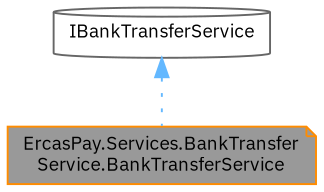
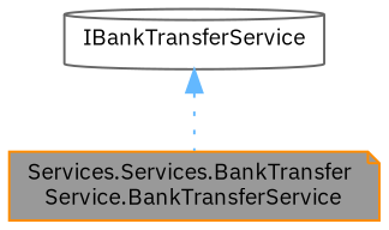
  digraph {
    fontname="IBM Plex Sans"
    node [fontname="IBM Plex Sans" fontsize=10 style=filled]
-   n1 [color=darkorange fillcolor=grey60 fontcolor=black height=0.2 label="ErcasPay.Services.BankTransfer\lService.BankTransferService" shape=note width=0.4]
+   n1 [color=darkorange fillcolor=grey60 fontcolor=black height=0.2 label="Services.Services.BankTransfer\lService.BankTransferService" shape=note width=0.4]
    n2 [color=gray40 fillcolor=white height=0.2 label=IBankTransferService shape=cylinder width=0.4]
    n2 -> n1 [color=steelblue1 dir=back fontname="IBM Plex Sans" fontsize=10 labelfontname=Helvetica labelfontsize=10 style=dotted]
  }
